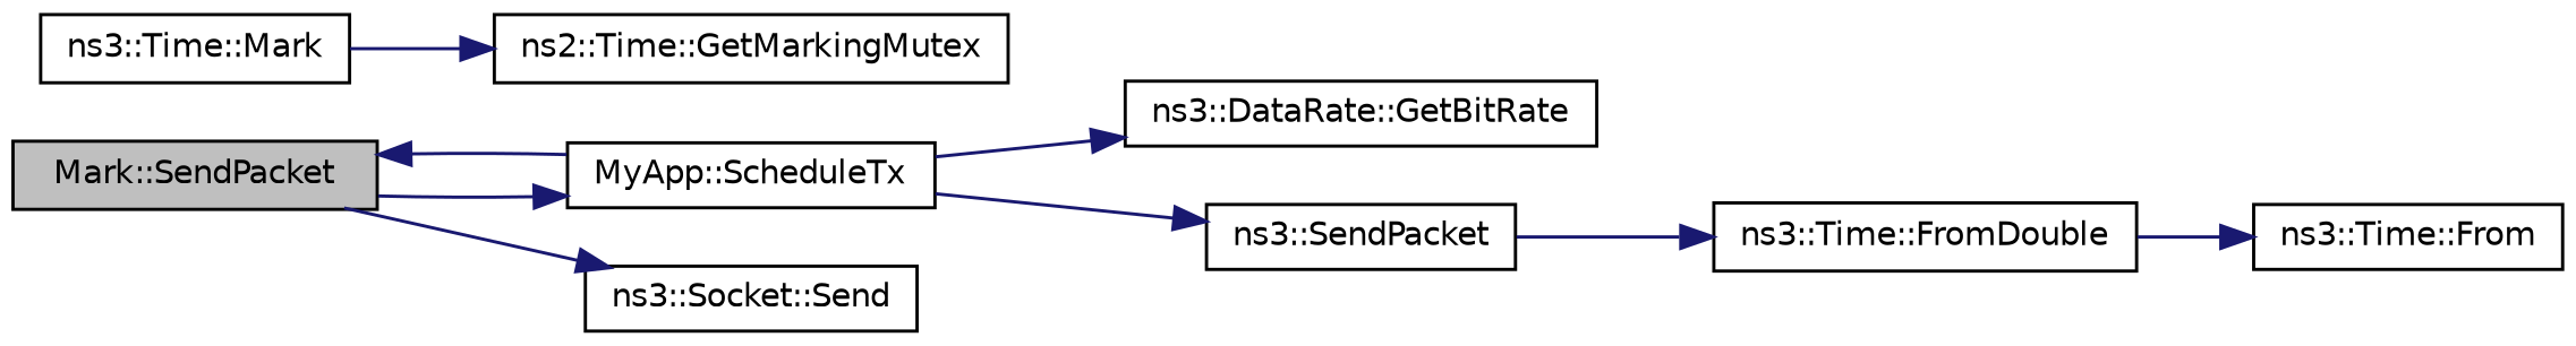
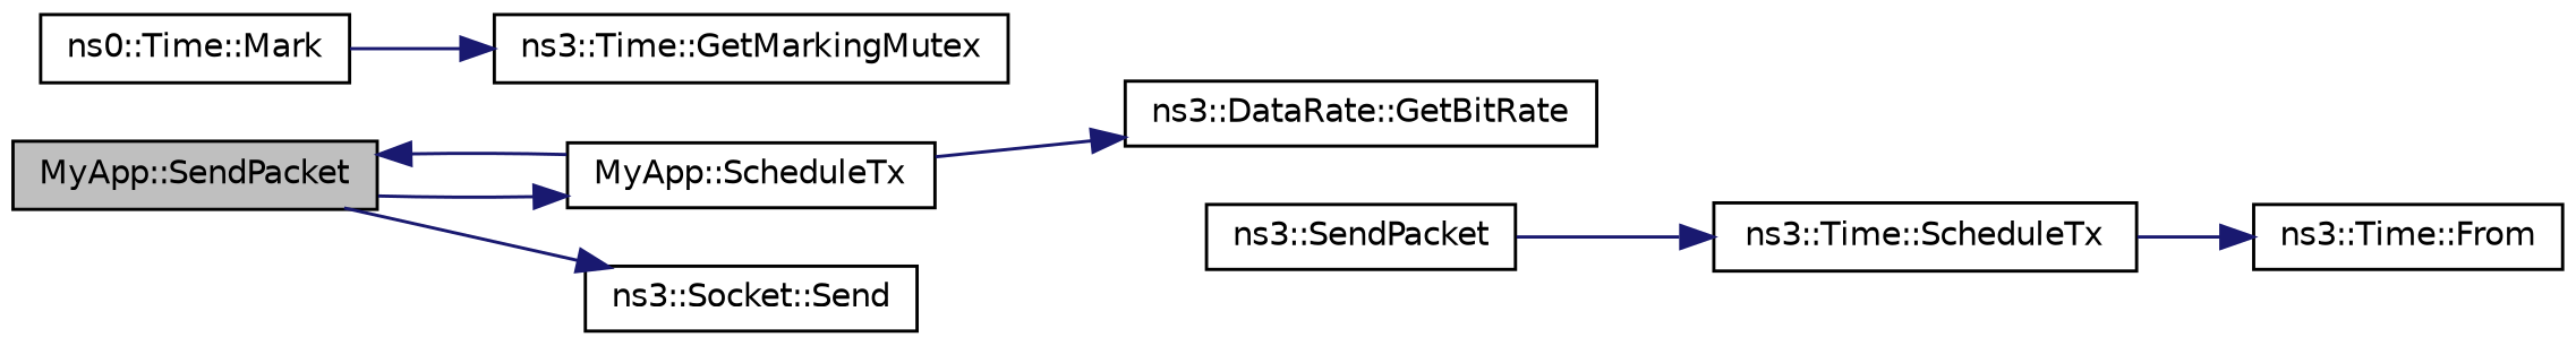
  digraph {
    rankdir=LR
    node [color=black fillcolor=white fontname=Helvetica fontsize=10 shape=record style=filled]
    edge [color=midnightblue fontname=Helvetica fontsize=10 labelfontname=Helvetica labelfontsize=10 style=solid]
-   n1 [fillcolor=grey75 fontcolor=black height=0.2 label="Mark::SendPacket" width=0.4]
+   n1 [fillcolor=grey75 fontcolor=black height=0.2 label="MyApp::SendPacket" width=0.4]
    n2 [height=0.2 label="MyApp::ScheduleTx" width=0.4]
    n3 [height=0.2 label="ns3::Socket::Send" width=0.4]
    n4 [height=0.2 label="ns3::DataRate::GetBitRate" width=0.4]
    n5 [height=0.2 label="ns3::SendPacket" width=0.4]
-   n6 [height=0.2 label="ns3::Time::FromDouble" width=0.4]
+   n6 [height=0.2 label="ns3::Time::ScheduleTx" width=0.4]
    n7 [height=0.2 label="ns3::Time::From" width=0.4]
-   n8 [height=0.2 label="ns3::Time::Mark" width=0.4]
-   n9 [height=0.2 label="ns2::Time::GetMarkingMutex" width=0.4]
+   n8 [height=0.2 label="ns0::Time::Mark" width=0.4]
+   n9 [height=0.2 label="ns3::Time::GetMarkingMutex" width=0.4]
    n1 -> n2
    n1 -> n3
    n2 -> n1
    n2 -> n4
-   n2 -> n5
    n5 -> n6
    n6 -> n7
    n8 -> n9
  }
